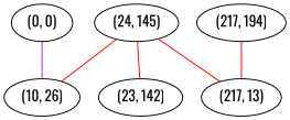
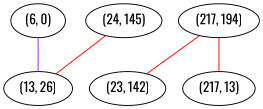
  graph {
    fontname=Oswald
    node [fontname=Oswald]
    edge [color=red fontname=Oswald weight=1]
-   "(0, 0)"
-   "(10, 26)"
+   "(0, 0)" [label="(6, 0)"]
+   "(10, 26)" [label="(13, 26)"]
    "(24, 145)"
    "(217, 13)"
    n5 [label="(23, 142)"]
    n6 [label="(217, 194)"]
    "(0, 0)" -- "(10, 26)" [color=purple weight=4]
    "(24, 145)" -- "(10, 26)"
-   "(24, 145)" -- "(217, 13)"
-   "(24, 145)" -- n5
+   n6 -- n5
    n6 -- "(217, 13)"
  }
